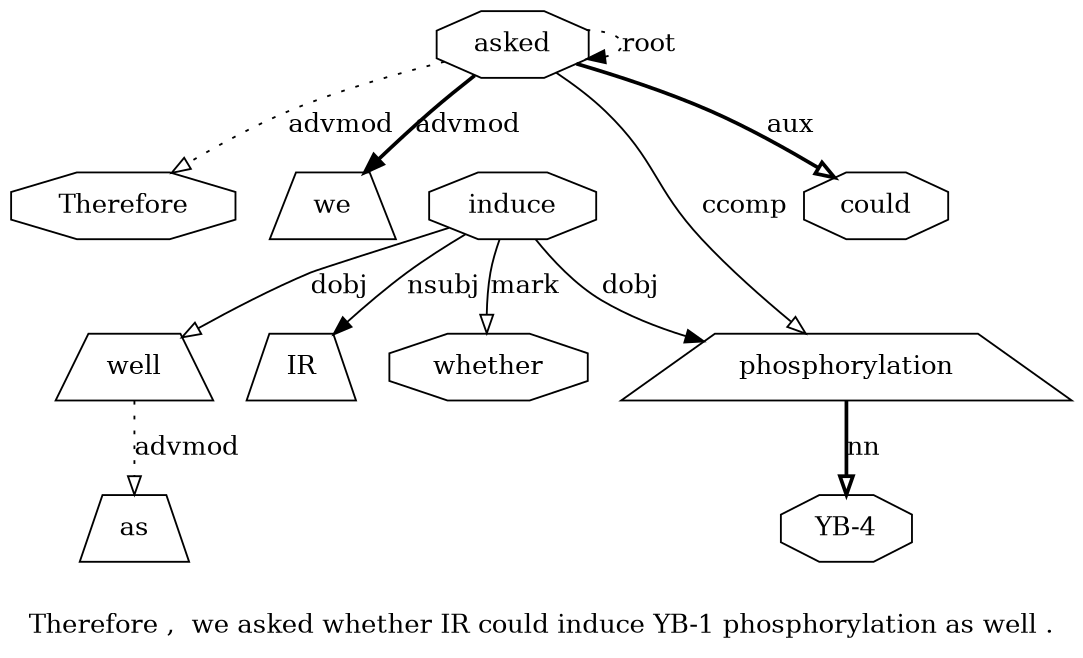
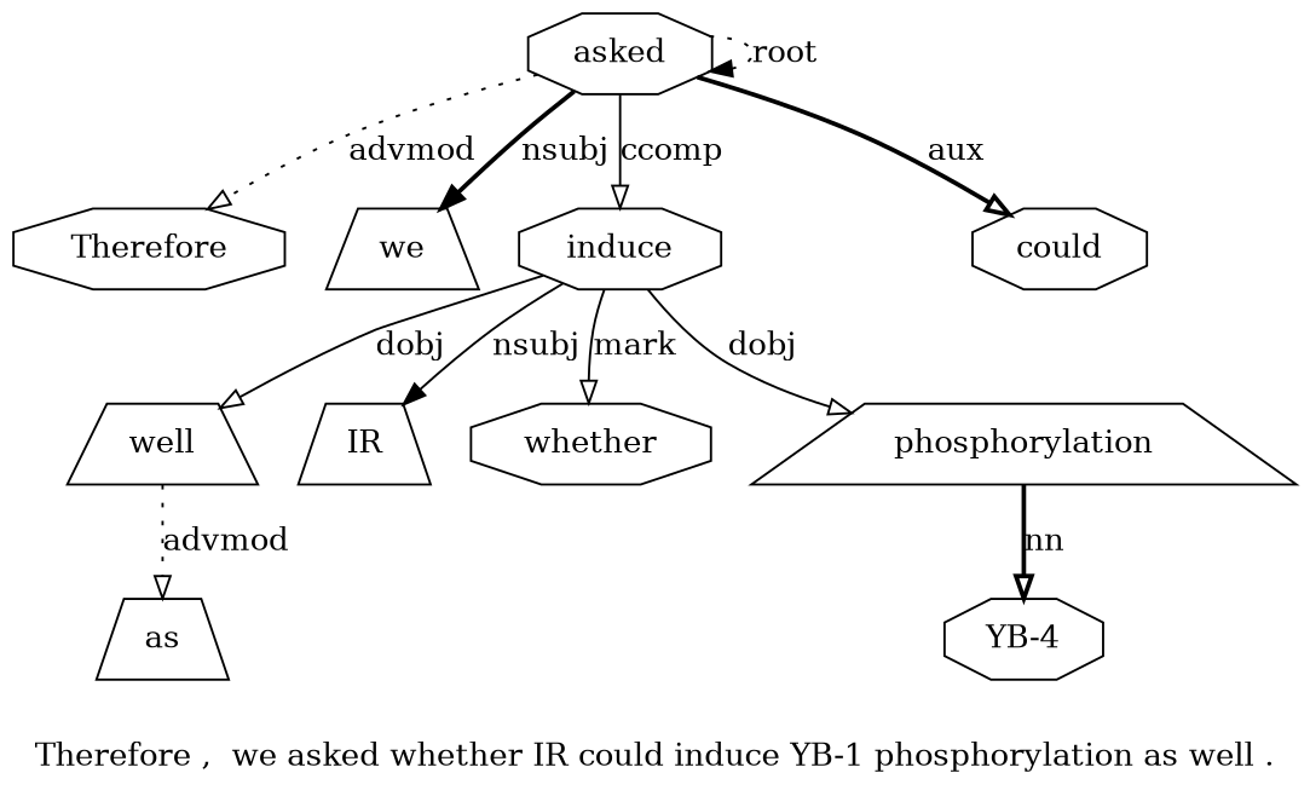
  digraph {
    label="Therefore ,  we asked whether IR could induce YB-1 phosphorylation as well ."
    node [fillcolor=white shape=octagon style=filled]
    edge [arrowhead=onormal style=solid]
    n1 [label=asked]
    n2 [label=Therefore]
    n3 [label=we shape=trapezium]
    n4 [label=induce]
    n5 [label=could]
    n6 [label=whether]
    n7 [label=IR shape=trapezium]
    n8 [label=phosphorylation shape=trapezium]
    n9 [label=well shape=trapezium]
    n10 [label="YB-4"]
    n11 [label=as shape=trapezium]
    n1 -> n1 [arrowhead=normal label=root style=dotted]
    n1 -> n2 [label=advmod style=dotted]
-   n1 -> n3 [arrowhead=normal label=advmod style=bold]
-   n1 -> n8 [label=ccomp]
+   n1 -> n3 [arrowhead=normal label=nsubj style=bold]
+   n1 -> n4 [label=ccomp]
    n1 -> n5 [label=aux style=bold]
    n4 -> n6 [label=mark]
    n4 -> n7 [arrowhead=normal label=nsubj]
-   n4 -> n8 [arrowhead=normal label=dobj]
+   n4 -> n8 [label=dobj]
    n4 -> n9 [label=dobj]
    n8 -> n10 [label=nn style=bold]
    n9 -> n11 [label=advmod style=dotted]
  }
